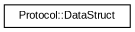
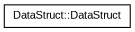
  digraph {
    rankdir=LR
    fontname="Liberation Sans"
-   n1 [color=black fillcolor=white fontname="Liberation Sans" fontsize=10 height=0.2 label="Protocol::DataStruct" shape=record style=filled width=0.4]
+   n1 [color=black fillcolor=white fontname="Liberation Sans" fontsize=10 height=0.2 label="DataStruct::DataStruct" shape=record style=filled width=0.4]
  }
